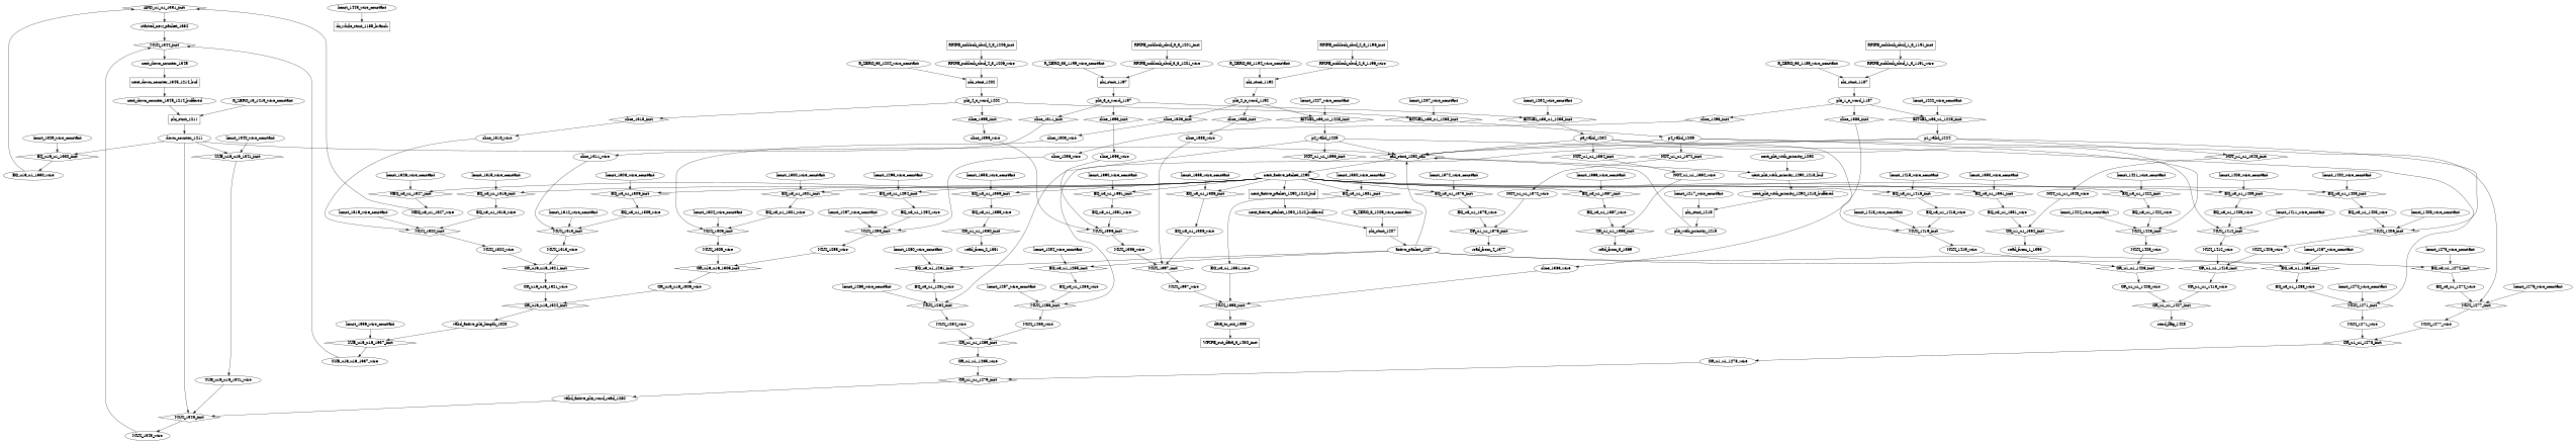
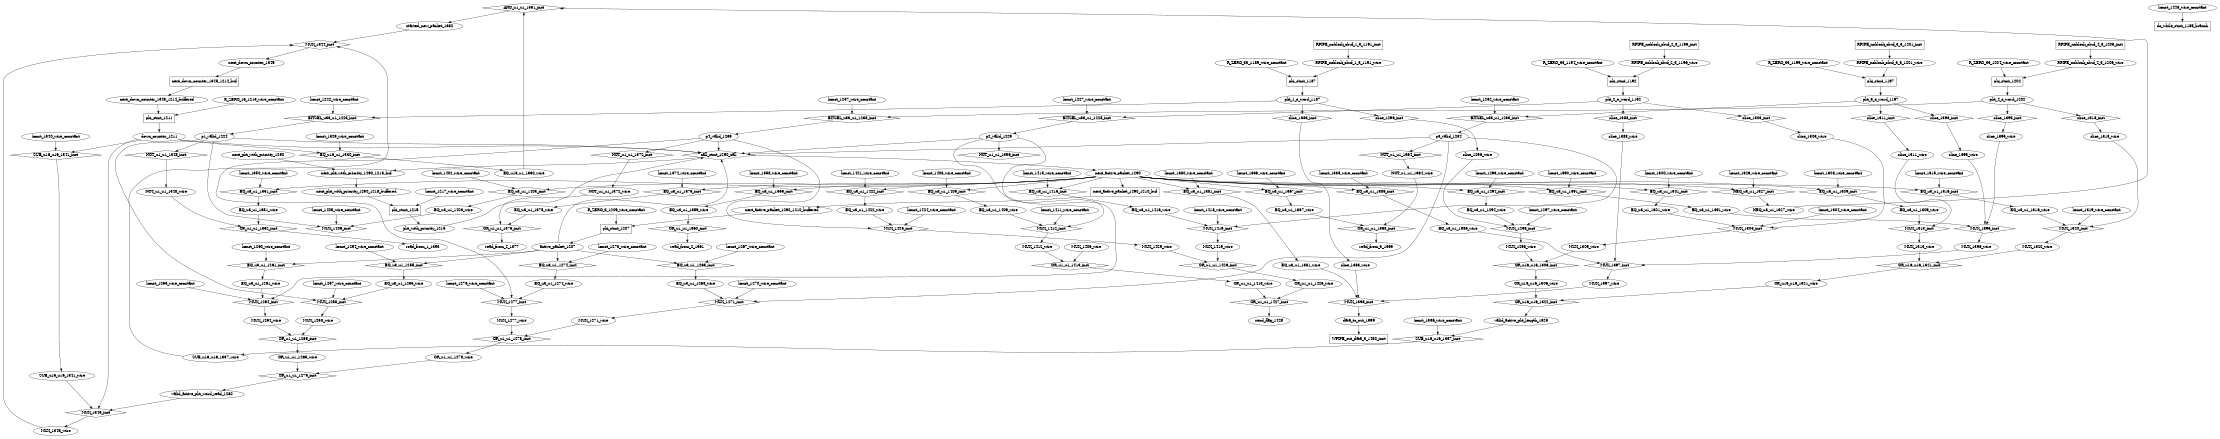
  digraph {
    node [shape=ellipse]
    AND_u1_u1_1331_inst [shape=diamond]
    EQ_u16_u1_1330_wire
    started_new_packet_1332
    MUX_1258_inst [shape=diamond]
    EQ_u3_u1_1255_wire
    MUX_1258_wire
    MUX_1264_inst [shape=diamond]
    EQ_u3_u1_1261_wire
    MUX_1264_wire
    MUX_1271_inst [shape=diamond]
    EQ_u3_u1_1268_wire
    MUX_1271_wire
    MUX_1277_inst [shape=diamond]
    EQ_u3_u1_1274_wire
    MUX_1277_wire
    MUX_1298_inst [shape=diamond]
    EQ_u3_u1_1294_wire
    MUX_1298_wire
    MUX_1305_inst [shape=diamond]
    EQ_u3_u1_1301_wire
    MUX_1305_wire
    MUX_1313_inst [shape=diamond]
    EQ_u3_u1_1309_wire
    MUX_1313_wire
    MUX_1320_inst [shape=diamond]
    EQ_u3_u1_1316_wire
    MUX_1320_wire
    OR_u1_u1_1352_inst [shape=diamond]
    EQ_u3_u1_1351_wire
    read_from_1_1353
    OR_u1_u1_1360_inst [shape=diamond]
    EQ_u3_u1_1359_wire
    read_from_2_1361
    OR_u1_u1_1368_inst [shape=diamond]
    EQ_u3_u1_1367_wire
    read_from_3_1369
    OR_u1_u1_1376_inst [shape=diamond]
    EQ_u3_u1_1375_wire
    read_from_4_1377
    MUX_1398_inst [shape=diamond]
    EQ_u3_u1_1381_wire
    data_to_out_1399
    MUX_1397_inst [shape=diamond]
    EQ_u3_u1_1386_wire
    MUX_1397_wire
    MUX_1396_inst [shape=diamond]
    EQ_u3_u1_1391_wire
    MUX_1396_wire
    MUX_1406_inst [shape=diamond]
    EQ_u3_u1_1403_wire
    MUX_1406_wire
    MUX_1412_inst [shape=diamond]
    EQ_u3_u1_1409_wire
    MUX_1412_wire
    MUX_1419_inst [shape=diamond]
    EQ_u3_u1_1416_wire
    MUX_1419_wire
    MUX_1425_inst [shape=diamond]
    EQ_u3_u1_1422_wire
    MUX_1425_wire
    OR_u1_u1_1265_inst [shape=diamond]
    OR_u1_u1_1265_wire
    OR_u1_u1_1278_inst [shape=diamond]
    OR_u1_u1_1278_wire
    OR_u16_u16_1306_inst [shape=diamond]
    OR_u16_u16_1306_wire
    OR_u16_u16_1321_inst [shape=diamond]
    OR_u16_u16_1321_wire
    MUX_1344_inst [shape=diamond]
    MUX_1343_wire
    next_down_counter_1345
    OR_u1_u1_1413_inst [shape=diamond]
    OR_u1_u1_1413_wire
    OR_u1_u1_1426_inst [shape=diamond]
    OR_u1_u1_1426_wire
    NEQ_u3_u1_1327_wire
    NOT_u1_u1_1348_wire
    NOT_u1_u1_1364_wire
    NOT_u1_u1_1372_wire
    OR_u16_u16_1322_inst [shape=diamond]
    valid_active_pkt_length_1323
    OR_u1_u1_1279_inst [shape=diamond]
    valid_active_pkt_word_read_1280
    OR_u1_u1_1427_inst [shape=diamond]
    send_flag_1428
    phi_stmt_1187 [shape=rectangle]
    RPIPE_noblock_obuf_1_3_1191_wire
    pkt_1_e_word_1187
    phi_stmt_1192 [shape=rectangle]
    RPIPE_noblock_obuf_2_3_1196_wire
    pkt_2_e_word_1192
    phi_stmt_1197 [shape=rectangle]
    RPIPE_noblock_obuf_3_3_1201_wire
    pkt_3_e_word_1197
    phi_stmt_1202 [shape=rectangle]
    RPIPE_noblock_obuf_4_3_1206_wire
    pkt_4_e_word_1202
    phi_stmt_1211 [shape=rectangle]
    R_ZERO_16_1213_wire_constant
    down_counter_1211
    R_ZERO_33_1189_wire_constant
    R_ZERO_33_1194_wire_constant
    R_ZERO_33_1199_wire_constant
    R_ZERO_33_1204_wire_constant
    phi_stmt_1207 [shape=rectangle]
    R_ZERO_3_1209_wire_constant
    active_packet_1207
    SUB_u16_u16_1337_wire
    MUX_1343_inst [shape=diamond]
    SUB_u16_u16_1341_wire
    EQ_u3_u1_1255_inst [shape=diamond]
    EQ_u3_u1_1261_inst [shape=diamond]
    EQ_u3_u1_1268_inst [shape=diamond]
    EQ_u3_u1_1274_inst [shape=diamond]
    call_stmt_1290_call [shape=diamond]
    next_active_packet_1290
    next_pkt_with_priority_1290_1218_buf
    WPIPE_out_data_3_1430_inst [shape=rectangle]
    EQ_u16_u1_1330_inst [shape=diamond]
    SUB_u16_u16_1341_inst [shape=diamond]
    phi_stmt_1215 [shape=rectangle]
    konst_1217_wire_constant
    pkt_with_priority_1215
    BITSEL_u33_u1_1223_inst [shape=diamond]
    konst_1222_wire_constant
    p1_valid_1224
    BITSEL_u33_u1_1228_inst [shape=diamond]
    konst_1227_wire_constant
    p2_valid_1229
    BITSEL_u33_u1_1233_inst [shape=diamond]
    konst_1232_wire_constant
    p3_valid_1234
    BITSEL_u33_u1_1238_inst [shape=diamond]
    konst_1237_wire_constant
    p4_valid_1239
    konst_1254_wire_constant
    konst_1257_wire_constant
    konst_1260_wire_constant
    konst_1263_wire_constant
    konst_1267_wire_constant
    konst_1270_wire_constant
    konst_1273_wire_constant
    konst_1276_wire_constant
    EQ_u3_u1_1294_inst [shape=diamond]
    konst_1293_wire_constant
    konst_1297_wire_constant
    EQ_u3_u1_1301_inst [shape=diamond]
    konst_1300_wire_constant
    konst_1304_wire_constant
    EQ_u3_u1_1309_inst [shape=diamond]
    konst_1308_wire_constant
-   konst_1312_wire_constant
    EQ_u3_u1_1316_inst [shape=diamond]
    konst_1315_wire_constant
    konst_1319_wire_constant
    NEQ_u3_u1_1327_inst [shape=diamond]
    konst_1326_wire_constant
    konst_1329_wire_constant
    SUB_u16_u16_1337_inst [shape=diamond]
    konst_1336_wire_constant
    konst_1340_wire_constant
    EQ_u3_u1_1351_inst [shape=diamond]
    konst_1350_wire_constant
    EQ_u3_u1_1359_inst [shape=diamond]
    konst_1358_wire_constant
    EQ_u3_u1_1367_inst [shape=diamond]
    konst_1366_wire_constant
    EQ_u3_u1_1375_inst [shape=diamond]
    konst_1374_wire_constant
    EQ_u3_u1_1381_inst [shape=diamond]
    konst_1380_wire_constant
    EQ_u3_u1_1386_inst [shape=diamond]
    konst_1385_wire_constant
    EQ_u3_u1_1391_inst [shape=diamond]
    konst_1390_wire_constant
    EQ_u3_u1_1403_inst [shape=diamond]
    konst_1402_wire_constant
    konst_1405_wire_constant
    EQ_u3_u1_1409_inst [shape=diamond]
    konst_1408_wire_constant
    konst_1411_wire_constant
    EQ_u3_u1_1416_inst [shape=diamond]
    konst_1415_wire_constant
    konst_1418_wire_constant
    EQ_u3_u1_1422_inst [shape=diamond]
    konst_1421_wire_constant
    konst_1424_wire_constant
    do_while_stmt_1185_branch [shape=rectangle]
    konst_1443_wire_constant
    next_active_packet_1290_1210_buf [shape=rectangle]
    next_active_packet_1290_1210_buffered
    next_down_counter_1345_1214_buf [shape=rectangle]
    next_down_counter_1345_1214_buffered
    next_pkt_with_priority_1290
    next_pkt_with_priority_1290_1218_buffered
    NOT_u1_u1_1348_inst [shape=diamond]
    NOT_u1_u1_1356_inst [shape=diamond]
    NOT_u1_u1_1364_inst [shape=diamond]
    NOT_u1_u1_1372_inst [shape=diamond]
    slice_1296_inst [shape=diamond]
    slice_1383_inst [shape=diamond]
    slice_1296_wire
    slice_1383_wire
    slice_1303_inst [shape=diamond]
    slice_1388_inst [shape=diamond]
    slice_1303_wire
    slice_1388_wire
    slice_1311_inst [shape=diamond]
    slice_1393_inst [shape=diamond]
    slice_1311_wire
    slice_1393_wire
    slice_1318_inst [shape=diamond]
    slice_1395_inst [shape=diamond]
    slice_1318_wire
    slice_1395_wire
    RPIPE_noblock_obuf_1_3_1191_inst [shape=rectangle]
    RPIPE_noblock_obuf_2_3_1196_inst [shape=rectangle]
    RPIPE_noblock_obuf_3_3_1201_inst [shape=rectangle]
    RPIPE_noblock_obuf_4_3_1206_inst [shape=rectangle]
    AND_u1_u1_1331_inst -> started_new_packet_1332
    EQ_u16_u1_1330_wire -> AND_u1_u1_1331_inst
    started_new_packet_1332 -> MUX_1344_inst
    MUX_1258_inst -> MUX_1258_wire
    EQ_u3_u1_1255_wire -> MUX_1258_inst
    MUX_1258_wire -> OR_u1_u1_1265_inst
    MUX_1264_inst -> MUX_1264_wire
    EQ_u3_u1_1261_wire -> MUX_1264_inst
    MUX_1264_wire -> OR_u1_u1_1265_inst
    MUX_1271_inst -> MUX_1271_wire
    EQ_u3_u1_1268_wire -> MUX_1271_inst
    MUX_1271_wire -> OR_u1_u1_1278_inst
    MUX_1277_inst -> MUX_1277_wire
    EQ_u3_u1_1274_wire -> MUX_1277_inst
    MUX_1277_wire -> OR_u1_u1_1278_inst
    MUX_1298_inst -> MUX_1298_wire
    EQ_u3_u1_1294_wire -> MUX_1298_inst
    MUX_1298_wire -> OR_u16_u16_1306_inst
    MUX_1305_inst -> MUX_1305_wire
    EQ_u3_u1_1301_wire -> MUX_1305_inst
    MUX_1305_wire -> OR_u16_u16_1306_inst
    MUX_1313_inst -> MUX_1313_wire
    EQ_u3_u1_1309_wire -> MUX_1313_inst
    MUX_1313_wire -> OR_u16_u16_1321_inst
    MUX_1320_inst -> MUX_1320_wire
    EQ_u3_u1_1316_wire -> MUX_1320_inst
    MUX_1320_wire -> OR_u16_u16_1321_inst
    OR_u1_u1_1352_inst -> read_from_1_1353
    EQ_u3_u1_1351_wire -> OR_u1_u1_1352_inst
    OR_u1_u1_1360_inst -> read_from_2_1361
    EQ_u3_u1_1359_wire -> OR_u1_u1_1360_inst
    OR_u1_u1_1368_inst -> read_from_3_1369
    EQ_u3_u1_1367_wire -> OR_u1_u1_1368_inst
    OR_u1_u1_1376_inst -> read_from_4_1377
    EQ_u3_u1_1375_wire -> OR_u1_u1_1376_inst
    MUX_1398_inst -> data_to_out_1399
    EQ_u3_u1_1381_wire -> MUX_1398_inst
    data_to_out_1399 -> WPIPE_out_data_3_1430_inst
    MUX_1397_inst -> MUX_1397_wire
    EQ_u3_u1_1386_wire -> MUX_1397_inst
    MUX_1397_wire -> MUX_1398_inst
    MUX_1396_inst -> MUX_1396_wire
    EQ_u3_u1_1391_wire -> MUX_1396_inst
    MUX_1396_wire -> MUX_1397_inst
-   MUX_1406_inst -> MUX_1406_wire
    EQ_u3_u1_1403_wire -> MUX_1406_inst
    MUX_1406_wire -> OR_u1_u1_1413_inst
    MUX_1412_inst -> MUX_1412_wire
    EQ_u3_u1_1409_wire -> MUX_1412_inst
    MUX_1412_wire -> OR_u1_u1_1413_inst
    MUX_1419_inst -> MUX_1419_wire
    EQ_u3_u1_1416_wire -> MUX_1419_inst
    MUX_1419_wire -> OR_u1_u1_1426_inst
    MUX_1425_inst -> MUX_1425_wire
    EQ_u3_u1_1422_wire -> MUX_1425_inst
    MUX_1425_wire -> OR_u1_u1_1426_inst
    OR_u1_u1_1265_inst -> OR_u1_u1_1265_wire
    OR_u1_u1_1265_wire -> OR_u1_u1_1279_inst
    OR_u1_u1_1278_inst -> OR_u1_u1_1278_wire
    OR_u1_u1_1278_wire -> OR_u1_u1_1279_inst
    OR_u16_u16_1306_inst -> OR_u16_u16_1306_wire
    OR_u16_u16_1306_wire -> OR_u16_u16_1322_inst
    OR_u16_u16_1321_inst -> OR_u16_u16_1321_wire
    OR_u16_u16_1321_wire -> OR_u16_u16_1322_inst
    MUX_1344_inst -> next_down_counter_1345
    MUX_1343_wire -> MUX_1344_inst
    next_down_counter_1345 -> next_down_counter_1345_1214_buf
    OR_u1_u1_1413_inst -> OR_u1_u1_1413_wire
    OR_u1_u1_1413_wire -> OR_u1_u1_1427_inst
    OR_u1_u1_1426_inst -> OR_u1_u1_1426_wire
    OR_u1_u1_1426_wire -> OR_u1_u1_1427_inst
    NEQ_u3_u1_1327_wire -> AND_u1_u1_1331_inst
    NOT_u1_u1_1348_wire -> OR_u1_u1_1352_inst
    NOT_u1_u1_1364_wire -> OR_u1_u1_1368_inst
    NOT_u1_u1_1372_wire -> OR_u1_u1_1376_inst
    OR_u16_u16_1322_inst -> valid_active_pkt_length_1323
    valid_active_pkt_length_1323 -> SUB_u16_u16_1337_inst
    OR_u1_u1_1279_inst -> valid_active_pkt_word_read_1280
    valid_active_pkt_word_read_1280 -> MUX_1343_inst
    OR_u1_u1_1427_inst -> send_flag_1428
    phi_stmt_1187 -> pkt_1_e_word_1187
    RPIPE_noblock_obuf_1_3_1191_wire -> phi_stmt_1187
    pkt_1_e_word_1187 -> BITSEL_u33_u1_1223_inst
    pkt_1_e_word_1187 -> slice_1296_inst
    pkt_1_e_word_1187 -> slice_1383_inst
    phi_stmt_1192 -> pkt_2_e_word_1192
    RPIPE_noblock_obuf_2_3_1196_wire -> phi_stmt_1192
    pkt_2_e_word_1192 -> BITSEL_u33_u1_1228_inst
    pkt_2_e_word_1192 -> slice_1303_inst
    pkt_2_e_word_1192 -> slice_1388_inst
    phi_stmt_1197 -> pkt_3_e_word_1197
    RPIPE_noblock_obuf_3_3_1201_wire -> phi_stmt_1197
    pkt_3_e_word_1197 -> BITSEL_u33_u1_1233_inst
    pkt_3_e_word_1197 -> slice_1311_inst
    pkt_3_e_word_1197 -> slice_1393_inst
    phi_stmt_1202 -> pkt_4_e_word_1202
    RPIPE_noblock_obuf_4_3_1206_wire -> phi_stmt_1202
    pkt_4_e_word_1202 -> BITSEL_u33_u1_1238_inst
    pkt_4_e_word_1202 -> slice_1318_inst
    pkt_4_e_word_1202 -> slice_1395_inst
    phi_stmt_1211 -> down_counter_1211
    R_ZERO_16_1213_wire_constant -> phi_stmt_1211
    down_counter_1211 -> MUX_1343_inst
    down_counter_1211 -> call_stmt_1290_call
    down_counter_1211 -> EQ_u16_u1_1330_inst
    down_counter_1211 -> SUB_u16_u16_1341_inst
    R_ZERO_33_1189_wire_constant -> phi_stmt_1187
    R_ZERO_33_1194_wire_constant -> phi_stmt_1192
    R_ZERO_33_1199_wire_constant -> phi_stmt_1197
    R_ZERO_33_1204_wire_constant -> phi_stmt_1202
    phi_stmt_1207 -> active_packet_1207
    R_ZERO_3_1209_wire_constant -> phi_stmt_1207
    active_packet_1207 -> EQ_u3_u1_1255_inst
    active_packet_1207 -> EQ_u3_u1_1261_inst
    active_packet_1207 -> EQ_u3_u1_1268_inst
    active_packet_1207 -> EQ_u3_u1_1274_inst
    active_packet_1207 -> call_stmt_1290_call
    SUB_u16_u16_1337_wire -> MUX_1344_inst
    MUX_1343_inst -> MUX_1343_wire
    SUB_u16_u16_1341_wire -> MUX_1343_inst
    EQ_u3_u1_1255_inst -> EQ_u3_u1_1255_wire
    EQ_u3_u1_1261_inst -> EQ_u3_u1_1261_wire
    EQ_u3_u1_1268_inst -> EQ_u3_u1_1268_wire
    EQ_u3_u1_1274_inst -> EQ_u3_u1_1274_wire
    call_stmt_1290_call -> next_active_packet_1290
    call_stmt_1290_call -> next_pkt_with_priority_1290_1218_buf
    next_active_packet_1290 -> EQ_u3_u1_1294_inst
    next_active_packet_1290 -> EQ_u3_u1_1301_inst
    next_active_packet_1290 -> EQ_u3_u1_1309_inst
    next_active_packet_1290 -> EQ_u3_u1_1316_inst
    next_active_packet_1290 -> NEQ_u3_u1_1327_inst
    next_active_packet_1290 -> EQ_u3_u1_1351_inst
    next_active_packet_1290 -> EQ_u3_u1_1359_inst
    next_active_packet_1290 -> EQ_u3_u1_1367_inst
    next_active_packet_1290 -> EQ_u3_u1_1375_inst
    next_active_packet_1290 -> EQ_u3_u1_1381_inst
    next_active_packet_1290 -> EQ_u3_u1_1386_inst
    next_active_packet_1290 -> EQ_u3_u1_1391_inst
    next_active_packet_1290 -> EQ_u3_u1_1403_inst
    next_active_packet_1290 -> EQ_u3_u1_1409_inst
    next_active_packet_1290 -> EQ_u3_u1_1416_inst
    next_active_packet_1290 -> EQ_u3_u1_1422_inst
    next_active_packet_1290 -> next_active_packet_1290_1210_buf
    next_pkt_with_priority_1290_1218_buf -> next_pkt_with_priority_1290_1218_buffered
    EQ_u16_u1_1330_inst -> EQ_u16_u1_1330_wire
    SUB_u16_u16_1341_inst -> SUB_u16_u16_1341_wire
    phi_stmt_1215 -> pkt_with_priority_1215
    konst_1217_wire_constant -> phi_stmt_1215
    pkt_with_priority_1215 -> call_stmt_1290_call
    BITSEL_u33_u1_1223_inst -> p1_valid_1224
    konst_1222_wire_constant -> BITSEL_u33_u1_1223_inst
    p1_valid_1224 -> MUX_1258_inst
    p1_valid_1224 -> MUX_1406_inst
    p1_valid_1224 -> call_stmt_1290_call
    p1_valid_1224 -> NOT_u1_u1_1348_inst
    BITSEL_u33_u1_1228_inst -> p2_valid_1229
    konst_1227_wire_constant -> BITSEL_u33_u1_1228_inst
    p2_valid_1229 -> MUX_1264_inst
    p2_valid_1229 -> MUX_1412_inst
    p2_valid_1229 -> call_stmt_1290_call
    p2_valid_1229 -> NOT_u1_u1_1356_inst
    BITSEL_u33_u1_1233_inst -> p3_valid_1234
    konst_1232_wire_constant -> BITSEL_u33_u1_1233_inst
    p3_valid_1234 -> MUX_1271_inst
    p3_valid_1234 -> MUX_1419_inst
    p3_valid_1234 -> call_stmt_1290_call
    p3_valid_1234 -> NOT_u1_u1_1364_inst
    BITSEL_u33_u1_1238_inst -> p4_valid_1239
    konst_1237_wire_constant -> BITSEL_u33_u1_1238_inst
    p4_valid_1239 -> MUX_1277_inst
    p4_valid_1239 -> MUX_1425_inst
    p4_valid_1239 -> call_stmt_1290_call
    p4_valid_1239 -> NOT_u1_u1_1372_inst
    konst_1254_wire_constant -> EQ_u3_u1_1255_inst
    konst_1257_wire_constant -> MUX_1258_inst
    konst_1260_wire_constant -> EQ_u3_u1_1261_inst
    konst_1263_wire_constant -> MUX_1264_inst
    konst_1267_wire_constant -> EQ_u3_u1_1268_inst
    konst_1270_wire_constant -> MUX_1271_inst
    konst_1273_wire_constant -> EQ_u3_u1_1274_inst
    konst_1276_wire_constant -> MUX_1277_inst
    EQ_u3_u1_1294_inst -> EQ_u3_u1_1294_wire
    konst_1293_wire_constant -> EQ_u3_u1_1294_inst
    konst_1297_wire_constant -> MUX_1298_inst
    EQ_u3_u1_1301_inst -> EQ_u3_u1_1301_wire
    konst_1300_wire_constant -> EQ_u3_u1_1301_inst
    konst_1304_wire_constant -> MUX_1305_inst
    EQ_u3_u1_1309_inst -> EQ_u3_u1_1309_wire
    konst_1308_wire_constant -> EQ_u3_u1_1309_inst
-   konst_1312_wire_constant -> MUX_1313_inst
    EQ_u3_u1_1316_inst -> EQ_u3_u1_1316_wire
    konst_1315_wire_constant -> EQ_u3_u1_1316_inst
    konst_1319_wire_constant -> MUX_1320_inst
    NEQ_u3_u1_1327_inst -> NEQ_u3_u1_1327_wire
    konst_1326_wire_constant -> NEQ_u3_u1_1327_inst
    konst_1329_wire_constant -> EQ_u16_u1_1330_inst
    SUB_u16_u16_1337_inst -> SUB_u16_u16_1337_wire
    konst_1336_wire_constant -> SUB_u16_u16_1337_inst
    konst_1340_wire_constant -> SUB_u16_u16_1341_inst
    EQ_u3_u1_1351_inst -> EQ_u3_u1_1351_wire
    konst_1350_wire_constant -> EQ_u3_u1_1351_inst
    EQ_u3_u1_1359_inst -> EQ_u3_u1_1359_wire
    konst_1358_wire_constant -> EQ_u3_u1_1359_inst
    EQ_u3_u1_1367_inst -> EQ_u3_u1_1367_wire
    konst_1366_wire_constant -> EQ_u3_u1_1367_inst
    EQ_u3_u1_1375_inst -> EQ_u3_u1_1375_wire
    konst_1374_wire_constant -> EQ_u3_u1_1375_inst
    EQ_u3_u1_1381_inst -> EQ_u3_u1_1381_wire
    konst_1380_wire_constant -> EQ_u3_u1_1381_inst
    EQ_u3_u1_1386_inst -> EQ_u3_u1_1386_wire
    konst_1385_wire_constant -> EQ_u3_u1_1386_inst
    EQ_u3_u1_1391_inst -> EQ_u3_u1_1391_wire
    konst_1390_wire_constant -> EQ_u3_u1_1391_inst
    EQ_u3_u1_1403_inst -> EQ_u3_u1_1403_wire
    konst_1402_wire_constant -> EQ_u3_u1_1403_inst
    konst_1405_wire_constant -> MUX_1406_inst
    EQ_u3_u1_1409_inst -> EQ_u3_u1_1409_wire
    konst_1408_wire_constant -> EQ_u3_u1_1409_inst
    konst_1411_wire_constant -> MUX_1412_inst
    EQ_u3_u1_1416_inst -> EQ_u3_u1_1416_wire
    konst_1415_wire_constant -> EQ_u3_u1_1416_inst
    konst_1418_wire_constant -> MUX_1419_inst
    EQ_u3_u1_1422_inst -> EQ_u3_u1_1422_wire
    konst_1421_wire_constant -> EQ_u3_u1_1422_inst
    konst_1424_wire_constant -> MUX_1425_inst
    konst_1443_wire_constant -> do_while_stmt_1185_branch
    next_active_packet_1290_1210_buf -> next_active_packet_1290_1210_buffered
    next_active_packet_1290_1210_buffered -> phi_stmt_1207
    next_down_counter_1345_1214_buf -> next_down_counter_1345_1214_buffered
    next_down_counter_1345_1214_buffered -> phi_stmt_1211
    next_pkt_with_priority_1290 -> next_pkt_with_priority_1290_1218_buf
    next_pkt_with_priority_1290_1218_buffered -> phi_stmt_1215
    NOT_u1_u1_1348_inst -> NOT_u1_u1_1348_wire
    NOT_u1_u1_1364_inst -> NOT_u1_u1_1364_wire
    NOT_u1_u1_1372_inst -> NOT_u1_u1_1372_wire
    slice_1296_inst -> slice_1296_wire
    slice_1383_inst -> slice_1383_wire
    slice_1296_wire -> MUX_1298_inst
    slice_1383_wire -> MUX_1398_inst
    slice_1303_inst -> slice_1303_wire
    slice_1388_inst -> slice_1388_wire
    slice_1303_wire -> MUX_1305_inst
    slice_1388_wire -> MUX_1397_inst
    slice_1311_inst -> slice_1311_wire
    slice_1393_inst -> slice_1393_wire
    slice_1311_wire -> MUX_1313_inst
    slice_1393_wire -> MUX_1396_inst
    slice_1318_inst -> slice_1318_wire
    slice_1395_inst -> slice_1395_wire
    slice_1318_wire -> MUX_1320_inst
    slice_1395_wire -> MUX_1396_inst
    RPIPE_noblock_obuf_1_3_1191_inst -> RPIPE_noblock_obuf_1_3_1191_wire
    RPIPE_noblock_obuf_2_3_1196_inst -> RPIPE_noblock_obuf_2_3_1196_wire
    RPIPE_noblock_obuf_3_3_1201_inst -> RPIPE_noblock_obuf_3_3_1201_wire
    RPIPE_noblock_obuf_4_3_1206_inst -> RPIPE_noblock_obuf_4_3_1206_wire
  }
